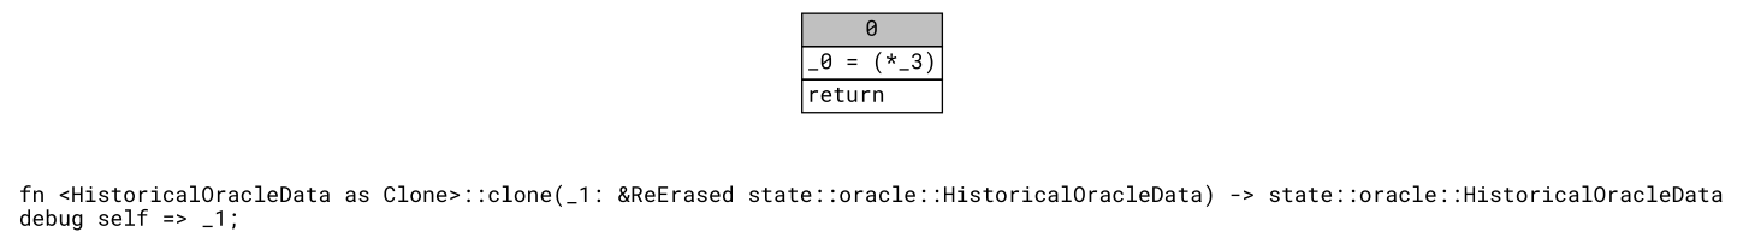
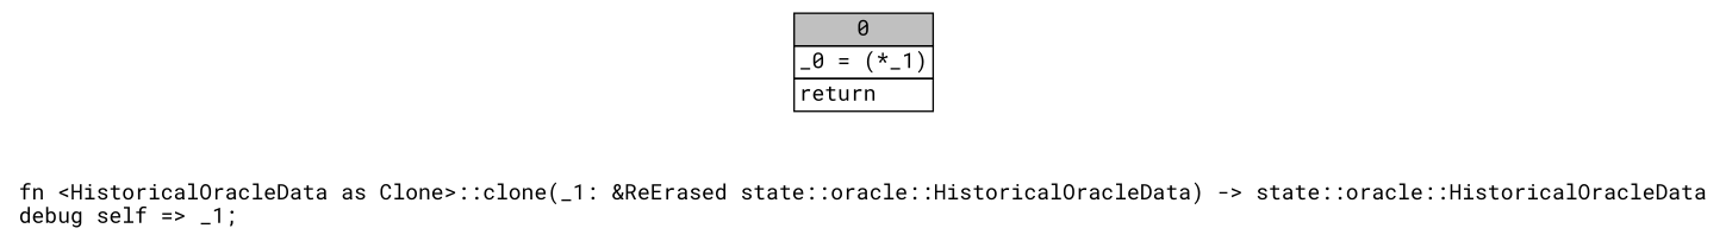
  digraph {
    fontname="Roboto Mono"
    label=<fn &lt;HistoricalOracleData as Clone&gt;::clone(_1: &amp;ReErased state::oracle::HistoricalOracleData) -&gt; state::oracle::HistoricalOracleData<br align="left"/>debug self =&gt; _1;<br align="left"/>>
-   n1 [fontname="Roboto Mono" label=<<table border="0" cellborder="1" cellspacing="0"><tr><td bgcolor="gray" align="center" colspan="1">0</td></tr><tr><td align="left" balign="left">_0 = (*_3)<br/></td></tr><tr><td align="left">return</td></tr></table>> shape=none]
+   n1 [fontname="Roboto Mono" label=<<table border="0" cellborder="1" cellspacing="0"><tr><td bgcolor="gray" align="center" colspan="1">0</td></tr><tr><td align="left" balign="left">_0 = (*_1)<br/></td></tr><tr><td align="left">return</td></tr></table>> shape=none]
  }
